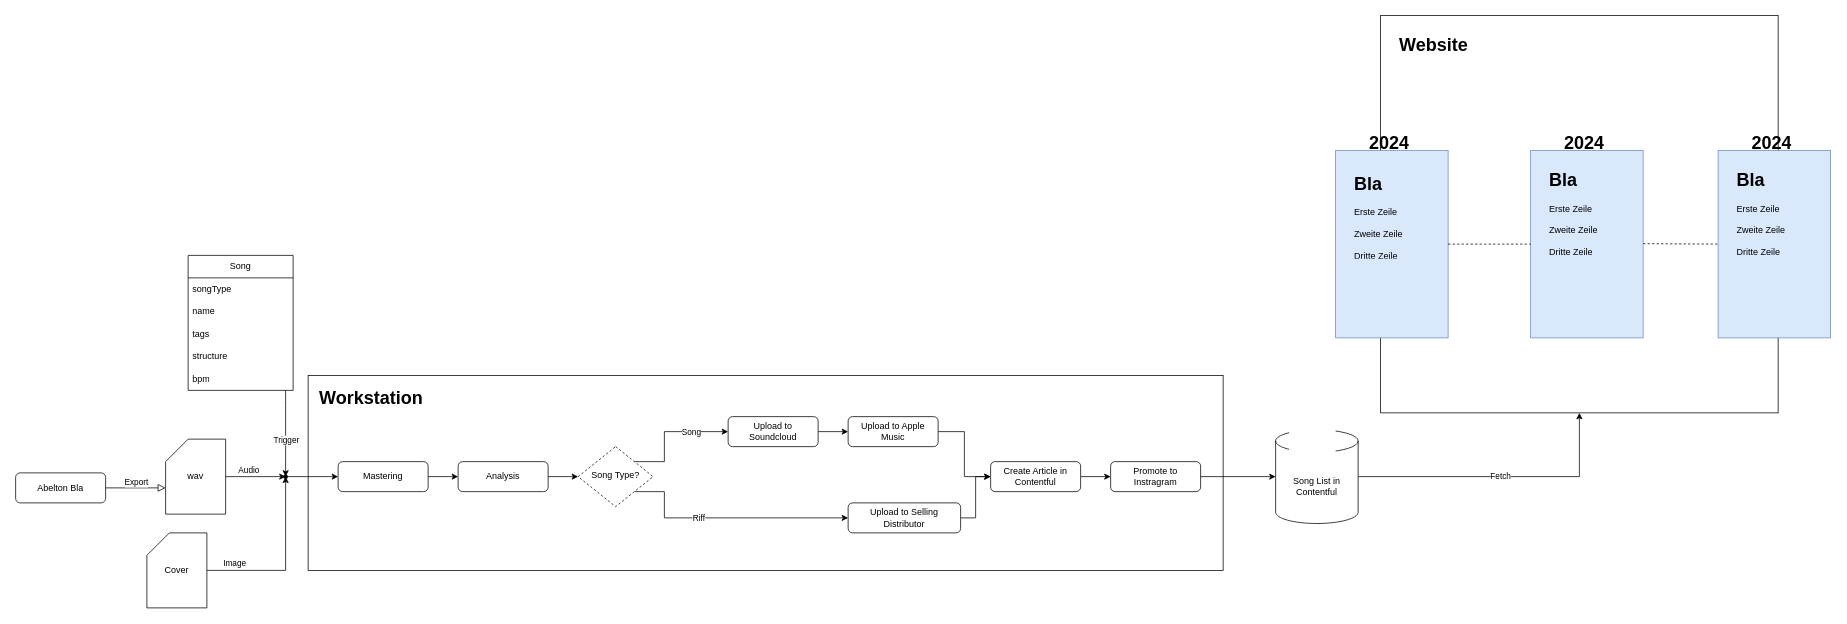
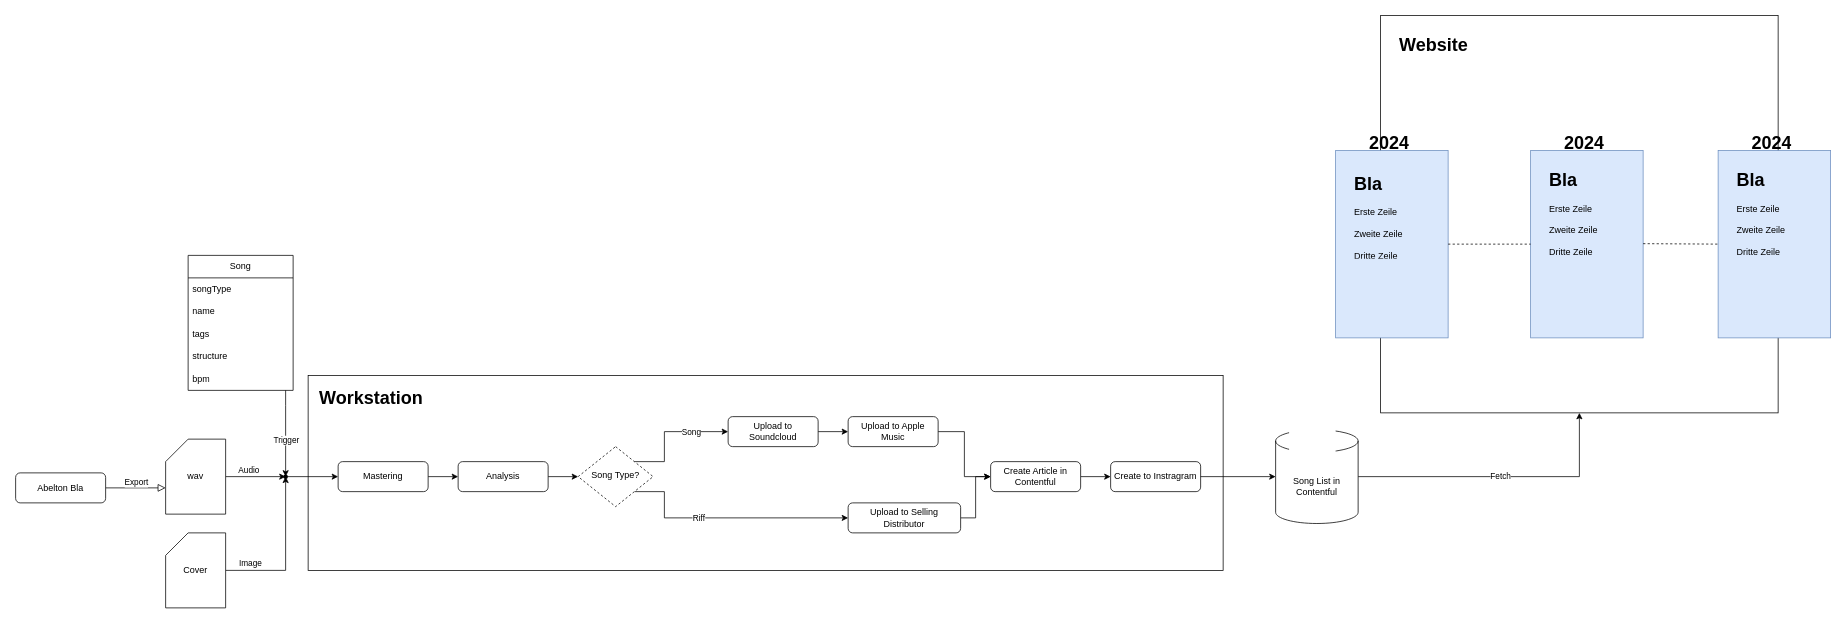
  <mxCell id="0" />
  <mxCell id="1" parent="0" />
  <mxCell id="2" value="" style="rounded=0;whiteSpace=wrap;html=1;" vertex="1" parent="1"><mxGeometry x="410" y="500" width="1220" height="260" as="geometry" /></mxCell>
  <mxCell id="3" value="" style="rounded=0;html=1;jettySize=auto;orthogonalLoop=1;fontSize=11;endArrow=block;endFill=0;endSize=8;strokeWidth=1;shadow=0;labelBackgroundColor=none;edgeStyle=orthogonalEdgeStyle;entryX=0;entryY=0;entryDx=0;entryDy=65;entryPerimeter=0;" parent="1" source="5" target="17" edge="1"><mxGeometry relative="1" as="geometry"><mxPoint x="610" y="480" as="targetPoint" /></mxGeometry></mxCell>
  <mxCell id="4" value="Export" style="edgeLabel;html=1;align=center;verticalAlign=middle;resizable=0;points=[];" vertex="1" connectable="0" parent="3"><mxGeometry x="0.02" y="-3" relative="1" as="geometry"><mxPoint x="-1" y="-11" as="offset" /></mxGeometry></mxCell>
  <mxCell id="5" value="Abelton Bla" style="rounded=1;whiteSpace=wrap;html=1;fontSize=12;glass=0;strokeWidth=1;shadow=0;" parent="1" vertex="1"><mxGeometry x="20" y="630" width="120" height="40" as="geometry" /></mxCell>
  <mxCell id="6" style="edgeStyle=orthogonalEdgeStyle;rounded=0;orthogonalLoop=1;jettySize=auto;html=1;entryX=0;entryY=0.5;entryDx=0;entryDy=0;exitX=1;exitY=0;exitDx=0;exitDy=0;" edge="1" parent="1" source="10" target="12"><mxGeometry relative="1" as="geometry"><Array as="points"><mxPoint x="885" y="575" /></Array></mxGeometry></mxCell>
  <mxCell id="7" value="Song" style="edgeLabel;html=1;align=center;verticalAlign=middle;resizable=0;points=[];" vertex="1" connectable="0" parent="6"><mxGeometry x="0.129" y="-3" relative="1" as="geometry"><mxPoint x="22" y="-3" as="offset" /></mxGeometry></mxCell>
  <mxCell id="8" style="edgeStyle=orthogonalEdgeStyle;rounded=0;orthogonalLoop=1;jettySize=auto;html=1;entryX=0;entryY=0.5;entryDx=0;entryDy=0;exitX=1;exitY=1;exitDx=0;exitDy=0;" edge="1" parent="1" source="10" target="24"><mxGeometry relative="1" as="geometry"><Array as="points"><mxPoint x="885" y="690" /></Array></mxGeometry></mxCell>
  <mxCell id="9" value="Riff" style="edgeLabel;html=1;align=center;verticalAlign=middle;resizable=0;points=[];" vertex="1" connectable="0" parent="8"><mxGeometry x="0.093" y="-1" relative="1" as="geometry"><mxPoint x="-55" y="-1" as="offset" /></mxGeometry></mxCell>
  <mxCell id="10" value="Song Type?" style="rhombus;whiteSpace=wrap;html=1;shadow=0;fontFamily=Helvetica;fontSize=12;align=center;strokeWidth=1;spacing=6;spacingTop=-4;dashed=1;" parent="1" vertex="1"><mxGeometry x="770" y="595" width="100" height="80" as="geometry" /></mxCell>
  <mxCell id="11" style="edgeStyle=orthogonalEdgeStyle;rounded=0;orthogonalLoop=1;jettySize=auto;html=1;" edge="1" parent="1" source="12" target="22"><mxGeometry relative="1" as="geometry" /></mxCell>
  <mxCell id="12" value="Upload to Soundcloud" style="rounded=1;whiteSpace=wrap;html=1;fontSize=12;glass=0;strokeWidth=1;shadow=0;" parent="1" vertex="1"><mxGeometry x="970" y="555" width="120" height="40" as="geometry" /></mxCell>
  <mxCell id="13" style="edgeStyle=orthogonalEdgeStyle;rounded=0;orthogonalLoop=1;jettySize=auto;html=1;entryX=0;entryY=0.5;entryDx=0;entryDy=0;" edge="1" parent="1" source="14" target="20"><mxGeometry relative="1" as="geometry" /></mxCell>
  <mxCell id="14" value="Mastering" style="rounded=1;whiteSpace=wrap;html=1;fontSize=12;glass=0;strokeWidth=1;shadow=0;" parent="1" vertex="1"><mxGeometry x="450" y="615" width="120" height="40" as="geometry" /></mxCell>
  <mxCell id="15" style="edgeStyle=orthogonalEdgeStyle;rounded=0;orthogonalLoop=1;jettySize=auto;html=1;" edge="1" parent="1" source="17" target="36"><mxGeometry relative="1" as="geometry"><mxPoint x="360" y="680" as="targetPoint" /></mxGeometry></mxCell>
  <mxCell id="16" value="Audio" style="edgeLabel;html=1;align=center;verticalAlign=middle;resizable=0;points=[];" vertex="1" connectable="0" parent="15"><mxGeometry x="-0.352" y="-1" relative="1" as="geometry"><mxPoint x="4" y="-11" as="offset" /></mxGeometry></mxCell>
  <mxCell id="17" value="wav" style="shape=card;whiteSpace=wrap;html=1;" vertex="1" parent="1"><mxGeometry x="220" y="585" width="80" height="100" as="geometry" /></mxCell>
  <mxCell id="18" value="&lt;h1&gt;Workstation&lt;/h1&gt;" style="text;html=1;strokeColor=none;fillColor=none;spacing=5;spacingTop=-20;whiteSpace=wrap;overflow=hidden;rounded=0;" vertex="1" parent="1"><mxGeometry x="420" y="510" width="190" height="40" as="geometry" /></mxCell>
  <mxCell id="19" style="edgeStyle=orthogonalEdgeStyle;rounded=0;orthogonalLoop=1;jettySize=auto;html=1;entryX=0;entryY=0.5;entryDx=0;entryDy=0;" edge="1" parent="1" source="20" target="10"><mxGeometry relative="1" as="geometry" /></mxCell>
  <mxCell id="20" value="Analysis" style="rounded=1;whiteSpace=wrap;html=1;fontSize=12;glass=0;strokeWidth=1;shadow=0;" vertex="1" parent="1"><mxGeometry x="610" y="615" width="120" height="40" as="geometry" /></mxCell>
  <mxCell id="21" style="edgeStyle=orthogonalEdgeStyle;rounded=0;orthogonalLoop=1;jettySize=auto;html=1;entryX=0;entryY=0.5;entryDx=0;entryDy=0;" edge="1" parent="1" source="22" target="26"><mxGeometry relative="1" as="geometry" /></mxCell>
  <mxCell id="22" value="Upload to Apple Music" style="rounded=1;whiteSpace=wrap;html=1;fontSize=12;glass=0;strokeWidth=1;shadow=0;" vertex="1" parent="1"><mxGeometry x="1130" y="555" width="120" height="40" as="geometry" /></mxCell>
  <mxCell id="23" style="edgeStyle=orthogonalEdgeStyle;rounded=0;orthogonalLoop=1;jettySize=auto;html=1;entryX=0;entryY=0.5;entryDx=0;entryDy=0;" edge="1" parent="1" source="24" target="26"><mxGeometry relative="1" as="geometry" /></mxCell>
  <mxCell id="24" value="Upload to Selling Distributor" style="rounded=1;whiteSpace=wrap;html=1;fontSize=12;glass=0;strokeWidth=1;shadow=0;" vertex="1" parent="1"><mxGeometry x="1130" y="670" width="150" height="40" as="geometry" /></mxCell>
  <mxCell id="25" style="edgeStyle=orthogonalEdgeStyle;rounded=0;orthogonalLoop=1;jettySize=auto;html=1;entryX=0;entryY=0.5;entryDx=0;entryDy=0;" edge="1" parent="1" source="26" target="55"><mxGeometry relative="1" as="geometry" /></mxCell>
  <mxCell id="26" value="Create Article in Contentful" style="rounded=1;whiteSpace=wrap;html=1;fontSize=12;glass=0;strokeWidth=1;shadow=0;" vertex="1" parent="1"><mxGeometry x="1320" y="615" width="120" height="40" as="geometry" /></mxCell>
  <mxCell id="27" value="Song" style="swimlane;fontStyle=0;childLayout=stackLayout;horizontal=1;startSize=30;horizontalStack=0;resizeParent=1;resizeParentMax=0;resizeLast=0;collapsible=1;marginBottom=0;whiteSpace=wrap;html=1;" vertex="1" parent="1"><mxGeometry x="250" y="340" width="140" height="180" as="geometry"><mxRectangle x="-240" y="70" width="70" height="30" as="alternateBounds" /></mxGeometry></mxCell>
  <mxCell id="28" value="songType" style="text;strokeColor=none;fillColor=none;align=left;verticalAlign=middle;spacingLeft=4;spacingRight=4;overflow=hidden;points=[[0,0.5],[1,0.5]];portConstraint=eastwest;rotatable=0;whiteSpace=wrap;html=1;" vertex="1" parent="27"><mxGeometry y="30" width="140" height="30" as="geometry" /></mxCell>
  <mxCell id="29" value="name" style="text;strokeColor=none;fillColor=none;align=left;verticalAlign=middle;spacingLeft=4;spacingRight=4;overflow=hidden;points=[[0,0.5],[1,0.5]];portConstraint=eastwest;rotatable=0;whiteSpace=wrap;html=1;" vertex="1" parent="27"><mxGeometry y="60" width="140" height="30" as="geometry" /></mxCell>
  <mxCell id="30" value="tags" style="text;strokeColor=none;fillColor=none;align=left;verticalAlign=middle;spacingLeft=4;spacingRight=4;overflow=hidden;points=[[0,0.5],[1,0.5]];portConstraint=eastwest;rotatable=0;whiteSpace=wrap;html=1;" vertex="1" parent="27"><mxGeometry y="90" width="140" height="30" as="geometry" /></mxCell>
  <mxCell id="31" value="structure" style="text;strokeColor=none;fillColor=none;align=left;verticalAlign=middle;spacingLeft=4;spacingRight=4;overflow=hidden;points=[[0,0.5],[1,0.5]];portConstraint=eastwest;rotatable=0;whiteSpace=wrap;html=1;" vertex="1" parent="27"><mxGeometry y="120" width="140" height="30" as="geometry" /></mxCell>
  <mxCell id="32" value="bpm" style="text;strokeColor=none;fillColor=none;align=left;verticalAlign=middle;spacingLeft=4;spacingRight=4;overflow=hidden;points=[[0,0.5],[1,0.5]];portConstraint=eastwest;rotatable=0;whiteSpace=wrap;html=1;" vertex="1" parent="27"><mxGeometry y="150" width="140" height="30" as="geometry" /></mxCell>
  <mxCell id="33" value="" style="edgeStyle=orthogonalEdgeStyle;rounded=0;orthogonalLoop=1;jettySize=auto;html=1;" edge="1" parent="1" source="27" target="36"><mxGeometry relative="1" as="geometry"><mxPoint x="370" y="640" as="targetPoint" /><mxPoint x="370" y="510" as="sourcePoint" /><Array as="points"><mxPoint x="380" y="540" /><mxPoint x="380" y="540" /></Array></mxGeometry></mxCell>
  <mxCell id="34" value="Trigger" style="edgeLabel;html=1;align=center;verticalAlign=middle;resizable=0;points=[];" vertex="1" connectable="0" parent="33"><mxGeometry x="0.143" relative="1" as="geometry"><mxPoint as="offset" /></mxGeometry></mxCell>
  <mxCell id="35" style="edgeStyle=orthogonalEdgeStyle;rounded=0;orthogonalLoop=1;jettySize=auto;html=1;entryX=0;entryY=0.5;entryDx=0;entryDy=0;" edge="1" parent="1" source="36" target="14"><mxGeometry relative="1" as="geometry" /></mxCell>
  <mxCell id="36" value="" style="shape=waypoint;sketch=0;fillStyle=solid;size=6;pointerEvents=1;points=[];fillColor=none;resizable=0;rotatable=0;perimeter=centerPerimeter;snapToPoint=1;" vertex="1" parent="1"><mxGeometry x="370" y="625" width="20" height="20" as="geometry" /></mxCell>
  <mxCell id="37" value="" style="whiteSpace=wrap;html=1;aspect=fixed;" vertex="1" parent="1"><mxGeometry x="1840" y="20" width="530" height="530" as="geometry" /></mxCell>
  <mxCell id="38" value="&lt;h1&gt;Website&lt;/h1&gt;" style="text;html=1;strokeColor=none;fillColor=none;spacing=5;spacingTop=-20;whiteSpace=wrap;overflow=hidden;rounded=0;" vertex="1" parent="1"><mxGeometry x="1860" y="40" width="190" height="40" as="geometry" /></mxCell>
  <mxCell id="39" value="" style="rounded=0;whiteSpace=wrap;html=1;fillColor=#dae8fc;strokeColor=#6c8ebf;" vertex="1" parent="1"><mxGeometry x="1780" y="200" width="150" height="250" as="geometry" /></mxCell>
  <mxCell id="40" value="" style="rounded=0;whiteSpace=wrap;html=1;fillColor=#dae8fc;strokeColor=#6c8ebf;" vertex="1" parent="1"><mxGeometry x="2040" y="200" width="150" height="250" as="geometry" /></mxCell>
  <mxCell id="41" value="" style="rounded=0;whiteSpace=wrap;html=1;fillColor=#dae8fc;strokeColor=#6c8ebf;" vertex="1" parent="1"><mxGeometry x="2290" y="200" width="150" height="250" as="geometry" /></mxCell>
  <mxCell id="42" value="&lt;h1&gt;2024&lt;/h1&gt;" style="text;html=1;strokeColor=none;fillColor=none;spacing=5;spacingTop=-20;whiteSpace=wrap;overflow=hidden;rounded=0;" vertex="1" parent="1"><mxGeometry x="2080" y="170" width="70" height="45" as="geometry" /></mxCell>
  <mxCell id="43" value="&lt;h1&gt;Bla&lt;/h1&gt;&lt;div&gt;Erste Zeile&lt;/div&gt;&lt;div&gt;&lt;br&gt;&lt;/div&gt;&lt;div&gt;Zweite Zeile&lt;/div&gt;&lt;div&gt;&lt;br&gt;&lt;/div&gt;&lt;div&gt;Dritte Zeile&lt;/div&gt;" style="text;html=1;strokeColor=none;fillColor=none;spacing=5;spacingTop=-20;whiteSpace=wrap;overflow=hidden;rounded=0;" vertex="1" parent="1"><mxGeometry x="2060" y="220" width="110" height="120" as="geometry" /></mxCell>
  <mxCell id="44" value="&lt;h1&gt;Bla&lt;/h1&gt;&lt;div&gt;Erste Zeile&lt;/div&gt;&lt;div&gt;&lt;br&gt;&lt;/div&gt;&lt;div&gt;Zweite Zeile&lt;/div&gt;&lt;div&gt;&lt;br&gt;&lt;/div&gt;&lt;div&gt;Dritte Zeile&lt;/div&gt;" style="text;html=1;strokeColor=none;fillColor=none;spacing=5;spacingTop=-20;whiteSpace=wrap;overflow=hidden;rounded=0;" vertex="1" parent="1"><mxGeometry x="2310" y="220" width="110" height="120" as="geometry" /></mxCell>
  <mxCell id="45" value="&lt;h1&gt;Bla&lt;/h1&gt;&lt;div&gt;Erste Zeile&lt;/div&gt;&lt;div&gt;&lt;br&gt;&lt;/div&gt;&lt;div&gt;Zweite Zeile&lt;/div&gt;&lt;div&gt;&lt;br&gt;&lt;/div&gt;&lt;div&gt;Dritte Zeile&lt;/div&gt;" style="text;html=1;strokeColor=none;fillColor=none;spacing=5;spacingTop=-20;whiteSpace=wrap;overflow=hidden;rounded=0;" vertex="1" parent="1"><mxGeometry x="1800" y="225" width="110" height="120" as="geometry" /></mxCell>
  <mxCell id="46" value="&lt;h1&gt;2024&lt;/h1&gt;" style="text;html=1;strokeColor=none;fillColor=none;spacing=5;spacingTop=-20;whiteSpace=wrap;overflow=hidden;rounded=0;" vertex="1" parent="1"><mxGeometry x="1820" y="170" width="70" height="45" as="geometry" /></mxCell>
  <mxCell id="47" value="&lt;h1&gt;2024&lt;/h1&gt;" style="text;html=1;strokeColor=none;fillColor=none;spacing=5;spacingTop=-20;whiteSpace=wrap;overflow=hidden;rounded=0;" vertex="1" parent="1"><mxGeometry x="2330" y="170" width="70" height="45" as="geometry" /></mxCell>
  <mxCell id="48" value="" style="endArrow=none;dashed=1;html=1;rounded=0;entryX=0;entryY=0.5;entryDx=0;entryDy=0;exitX=1;exitY=0.5;exitDx=0;exitDy=0;" edge="1" parent="1" source="39" target="40"><mxGeometry width="50" height="50" relative="1" as="geometry"><mxPoint x="1950" y="360" as="sourcePoint" /><mxPoint x="2000" y="310" as="targetPoint" /></mxGeometry></mxCell>
  <mxCell id="49" value="" style="endArrow=none;dashed=1;html=1;rounded=0;exitX=1;exitY=0.5;exitDx=0;exitDy=0;entryX=0;entryY=0.5;entryDx=0;entryDy=0;" edge="1" parent="1" target="41"><mxGeometry width="50" height="50" relative="1" as="geometry"><mxPoint x="2190" y="324.38" as="sourcePoint" /><mxPoint x="2300" y="324.38" as="targetPoint" /></mxGeometry></mxCell>
  <mxCell id="50" value="Fetch" style="edgeStyle=orthogonalEdgeStyle;rounded=0;orthogonalLoop=1;jettySize=auto;html=1;entryX=0.5;entryY=1;entryDx=0;entryDy=0;" edge="1" parent="1" source="51" target="37"><mxGeometry relative="1" as="geometry" /></mxCell>
  <mxCell id="51" value="Song List in Contentful" style="shape=cylinder3;whiteSpace=wrap;html=1;boundedLbl=1;backgroundOutline=1;size=15;" vertex="1" parent="1"><mxGeometry x="1700" y="572.5" width="110" height="125" as="geometry" /></mxCell>
  <mxCell id="52" style="edgeStyle=orthogonalEdgeStyle;rounded=0;orthogonalLoop=1;jettySize=auto;html=1;" edge="1" parent="1" source="54" target="36"><mxGeometry relative="1" as="geometry" /></mxCell>
  <mxCell id="53" value="Image" style="edgeLabel;html=1;align=center;verticalAlign=middle;resizable=0;points=[];" vertex="1" connectable="0" parent="52"><mxGeometry x="-0.687" y="2" relative="1" as="geometry"><mxPoint y="-8" as="offset" /></mxGeometry></mxCell>
- <mxCell id="54" value="Cover" style="shape=card;whiteSpace=wrap;html=1;" vertex="1" parent="1"><mxGeometry x="195" y="710" width="80" height="100" as="geometry" /></mxCell>
- <mxCell id="55" value="Promote to Instragram" style="rounded=1;whiteSpace=wrap;html=1;fontSize=12;glass=0;strokeWidth=1;shadow=0;" vertex="1" parent="1"><mxGeometry x="1480" y="615" width="120" height="40" as="geometry" /></mxCell>
+ <mxCell id="54" value="Cover" style="shape=card;whiteSpace=wrap;html=1;" vertex="1" parent="1"><mxGeometry x="220" y="710" width="80" height="100" as="geometry" /></mxCell>
+ <mxCell id="55" value="Create to Instragram" style="rounded=1;whiteSpace=wrap;html=1;fontSize=12;glass=0;strokeWidth=1;shadow=0;" vertex="1" parent="1"><mxGeometry x="1480" y="615" width="120" height="40" as="geometry" /></mxCell>
  <mxCell id="56" style="edgeStyle=orthogonalEdgeStyle;rounded=0;orthogonalLoop=1;jettySize=auto;html=1;entryX=0;entryY=0.5;entryDx=0;entryDy=0;entryPerimeter=0;" edge="1" parent="1" source="55" target="51"><mxGeometry relative="1" as="geometry" /></mxCell>
  <mxCell id="57" value="" style="shape=image;verticalLabelPosition=bottom;labelBackgroundColor=default;verticalAlign=top;aspect=fixed;imageAspect=0;image=https://seeklogo.com/images/C/contentful-logo-C395C545BF-seeklogo.com.png;imageBackground=default;imageBorder=none;perimeterSpacing=0;" vertex="1" parent="1"><mxGeometry x="1717.93" y="555" width="62.07" height="70" as="geometry" /></mxCell>
